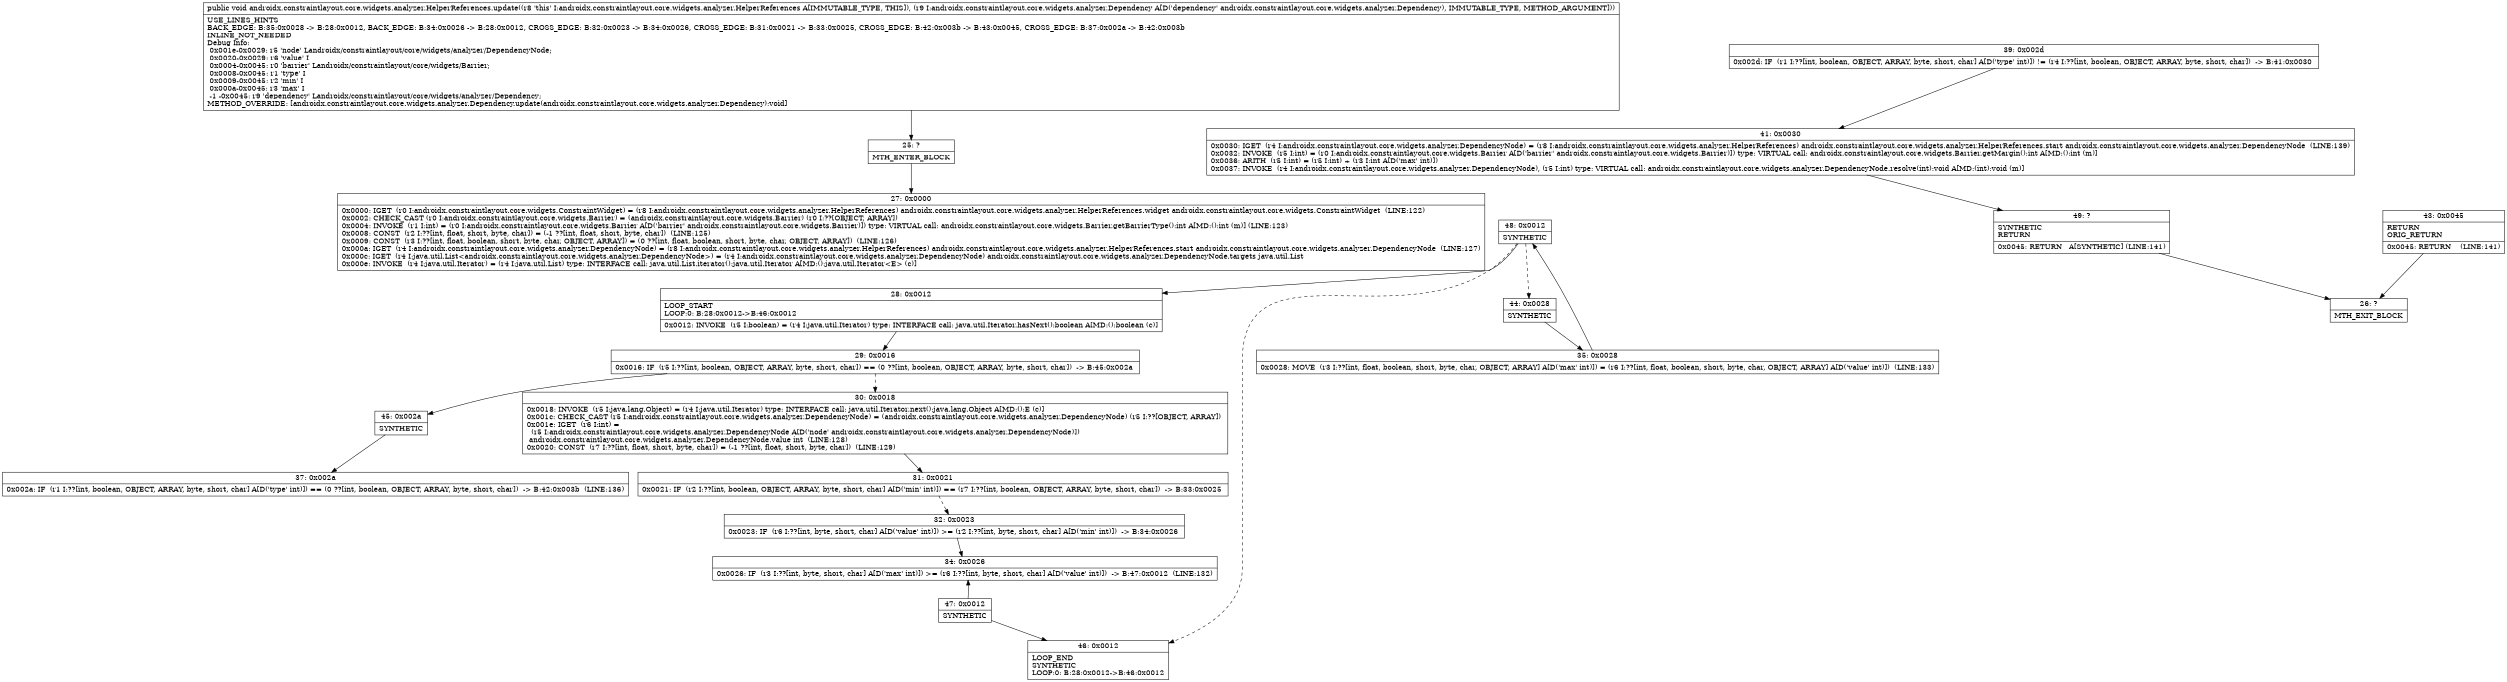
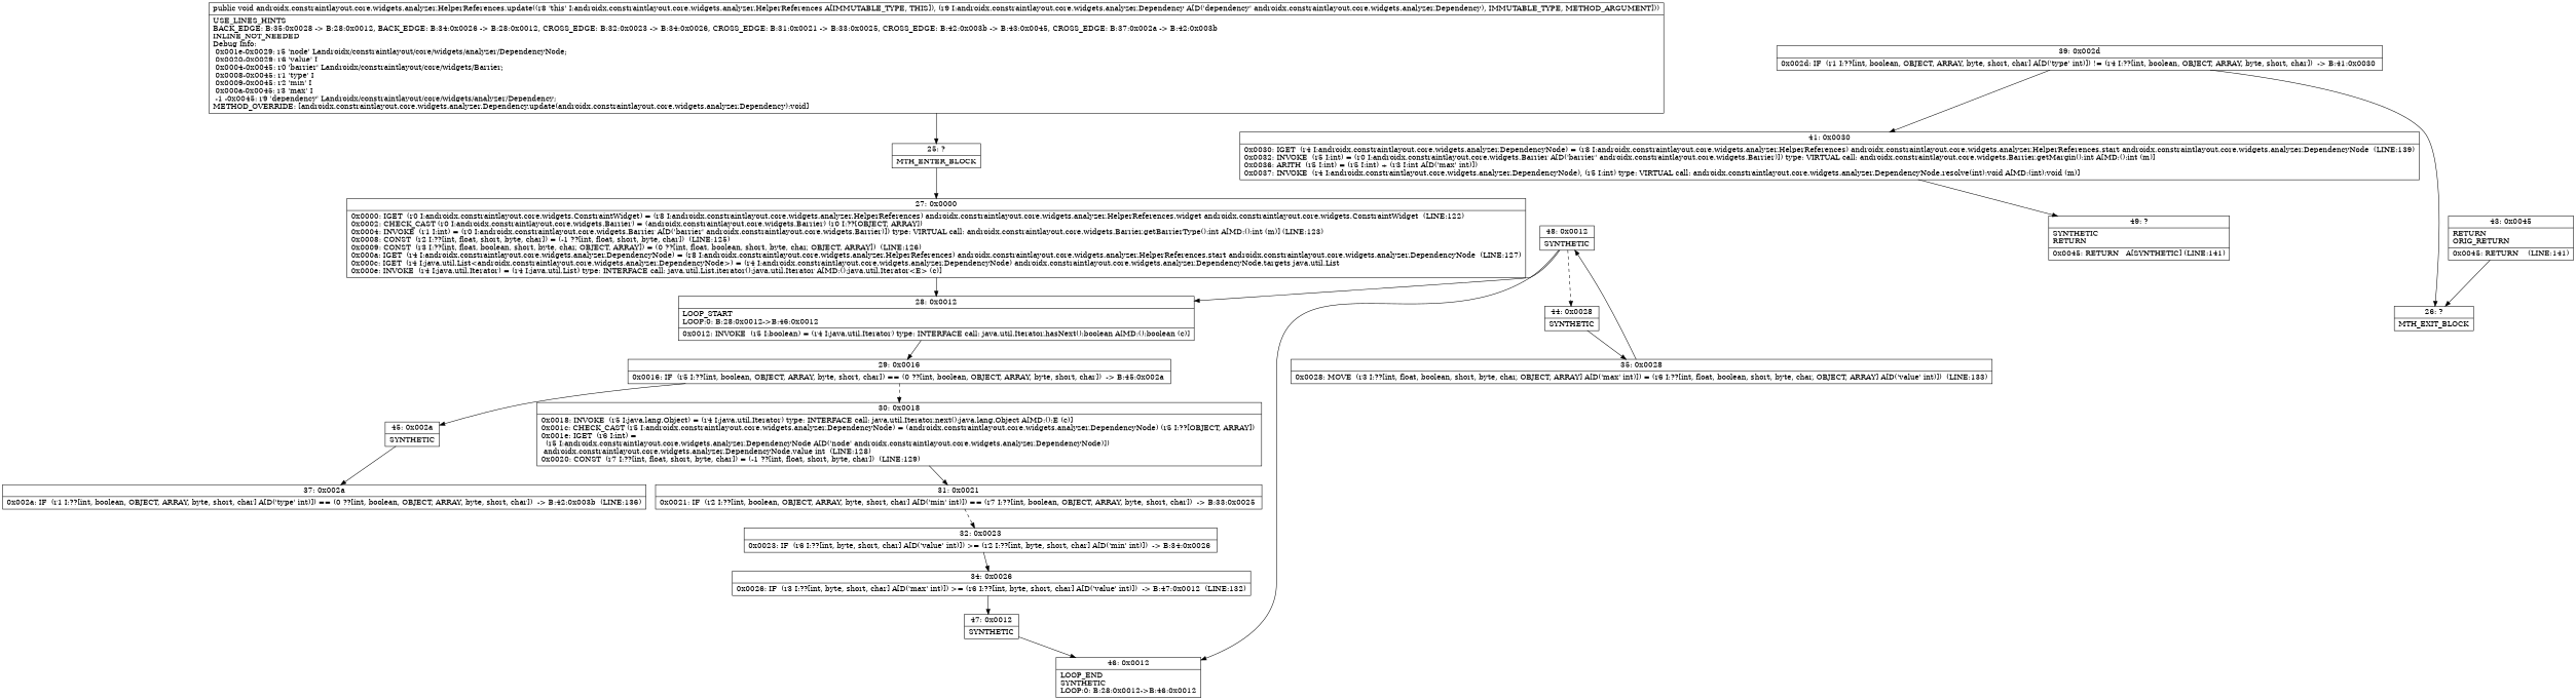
  digraph {
    node [shape=record]
    n1 [label="{25\:\ ?|MTH_ENTER_BLOCK\l}"]
    n2 [label="{27\:\ 0x0000|0x0000: IGET  (r0 I:androidx.constraintlayout.core.widgets.ConstraintWidget) = (r8 I:androidx.constraintlayout.core.widgets.analyzer.HelperReferences) androidx.constraintlayout.core.widgets.analyzer.HelperReferences.widget androidx.constraintlayout.core.widgets.ConstraintWidget  (LINE:122)\l0x0002: CHECK_CAST (r0 I:androidx.constraintlayout.core.widgets.Barrier) = (androidx.constraintlayout.core.widgets.Barrier) (r0 I:??[OBJECT, ARRAY]) \l0x0004: INVOKE  (r1 I:int) = (r0 I:androidx.constraintlayout.core.widgets.Barrier A[D('barrier' androidx.constraintlayout.core.widgets.Barrier)]) type: VIRTUAL call: androidx.constraintlayout.core.widgets.Barrier.getBarrierType():int A[MD:():int (m)] (LINE:123)\l0x0008: CONST  (r2 I:??[int, float, short, byte, char]) = (\-1 ??[int, float, short, byte, char])  (LINE:125)\l0x0009: CONST  (r3 I:??[int, float, boolean, short, byte, char, OBJECT, ARRAY]) = (0 ??[int, float, boolean, short, byte, char, OBJECT, ARRAY])  (LINE:126)\l0x000a: IGET  (r4 I:androidx.constraintlayout.core.widgets.analyzer.DependencyNode) = (r8 I:androidx.constraintlayout.core.widgets.analyzer.HelperReferences) androidx.constraintlayout.core.widgets.analyzer.HelperReferences.start androidx.constraintlayout.core.widgets.analyzer.DependencyNode  (LINE:127)\l0x000c: IGET  (r4 I:java.util.List\<androidx.constraintlayout.core.widgets.analyzer.DependencyNode\>) = (r4 I:androidx.constraintlayout.core.widgets.analyzer.DependencyNode) androidx.constraintlayout.core.widgets.analyzer.DependencyNode.targets java.util.List \l0x000e: INVOKE  (r4 I:java.util.Iterator) = (r4 I:java.util.List) type: INTERFACE call: java.util.List.iterator():java.util.Iterator A[MD:():java.util.Iterator\<E\> (c)]\l}"]
    n3 [label="{28\:\ 0x0012|LOOP_START\lLOOP:0: B:28:0x0012\-\>B:46:0x0012\l|0x0012: INVOKE  (r5 I:boolean) = (r4 I:java.util.Iterator) type: INTERFACE call: java.util.Iterator.hasNext():boolean A[MD:():boolean (c)]\l}"]
    n4 [label="{29\:\ 0x0016|0x0016: IF  (r5 I:??[int, boolean, OBJECT, ARRAY, byte, short, char]) == (0 ??[int, boolean, OBJECT, ARRAY, byte, short, char])  \-\> B:45:0x002a \l}"]
    n5 [label="{30\:\ 0x0018|0x0018: INVOKE  (r5 I:java.lang.Object) = (r4 I:java.util.Iterator) type: INTERFACE call: java.util.Iterator.next():java.lang.Object A[MD:():E (c)]\l0x001c: CHECK_CAST (r5 I:androidx.constraintlayout.core.widgets.analyzer.DependencyNode) = (androidx.constraintlayout.core.widgets.analyzer.DependencyNode) (r5 I:??[OBJECT, ARRAY]) \l0x001e: IGET  (r6 I:int) = \l  (r5 I:androidx.constraintlayout.core.widgets.analyzer.DependencyNode A[D('node' androidx.constraintlayout.core.widgets.analyzer.DependencyNode)])\l androidx.constraintlayout.core.widgets.analyzer.DependencyNode.value int  (LINE:128)\l0x0020: CONST  (r7 I:??[int, float, short, byte, char]) = (\-1 ??[int, float, short, byte, char])  (LINE:129)\l}"]
    n6 [label="{45\:\ 0x002a|SYNTHETIC\l}"]
    n7 [label="{31\:\ 0x0021|0x0021: IF  (r2 I:??[int, boolean, OBJECT, ARRAY, byte, short, char] A[D('min' int)]) == (r7 I:??[int, boolean, OBJECT, ARRAY, byte, short, char])  \-\> B:33:0x0025 \l}"]
    n8 [label="{37\:\ 0x002a|0x002a: IF  (r1 I:??[int, boolean, OBJECT, ARRAY, byte, short, char] A[D('type' int)]) == (0 ??[int, boolean, OBJECT, ARRAY, byte, short, char])  \-\> B:42:0x003b  (LINE:136)\l}"]
    n9 [label="{32\:\ 0x0023|0x0023: IF  (r6 I:??[int, byte, short, char] A[D('value' int)]) \>= (r2 I:??[int, byte, short, char] A[D('min' int)])  \-\> B:34:0x0026 \l}"]
    n10 [label="{34\:\ 0x0026|0x0026: IF  (r3 I:??[int, byte, short, char] A[D('max' int)]) \>= (r6 I:??[int, byte, short, char] A[D('value' int)])  \-\> B:47:0x0012  (LINE:132)\l}"]
    n11 [label="{47\:\ 0x0012|SYNTHETIC\l}"]
    n12 [label="{44\:\ 0x0028|SYNTHETIC\l}"]
    n13 [label="{35\:\ 0x0028|0x0028: MOVE  (r3 I:??[int, float, boolean, short, byte, char, OBJECT, ARRAY] A[D('max' int)]) = (r6 I:??[int, float, boolean, short, byte, char, OBJECT, ARRAY] A[D('value' int)])  (LINE:133)\l}"]
    n14 [label="{46\:\ 0x0012|LOOP_END\lSYNTHETIC\lLOOP:0: B:28:0x0012\-\>B:46:0x0012\l}"]
    n15 [label="{48\:\ 0x0012|SYNTHETIC\l}"]
    n16 [label="{39\:\ 0x002d|0x002d: IF  (r1 I:??[int, boolean, OBJECT, ARRAY, byte, short, char] A[D('type' int)]) != (r4 I:??[int, boolean, OBJECT, ARRAY, byte, short, char])  \-\> B:41:0x0030 \l}"]
    n17 [label="{41\:\ 0x0030|0x0030: IGET  (r4 I:androidx.constraintlayout.core.widgets.analyzer.DependencyNode) = (r8 I:androidx.constraintlayout.core.widgets.analyzer.HelperReferences) androidx.constraintlayout.core.widgets.analyzer.HelperReferences.start androidx.constraintlayout.core.widgets.analyzer.DependencyNode  (LINE:139)\l0x0032: INVOKE  (r5 I:int) = (r0 I:androidx.constraintlayout.core.widgets.Barrier A[D('barrier' androidx.constraintlayout.core.widgets.Barrier)]) type: VIRTUAL call: androidx.constraintlayout.core.widgets.Barrier.getMargin():int A[MD:():int (m)]\l0x0036: ARITH  (r5 I:int) = (r5 I:int) + (r3 I:int A[D('max' int)]) \l0x0037: INVOKE  (r4 I:androidx.constraintlayout.core.widgets.analyzer.DependencyNode), (r5 I:int) type: VIRTUAL call: androidx.constraintlayout.core.widgets.analyzer.DependencyNode.resolve(int):void A[MD:(int):void (m)]\l}"]
    n18 [label="{49\:\ ?|SYNTHETIC\lRETURN\l|0x0045: RETURN   A[SYNTHETIC] (LINE:141)\l}"]
    n19 [label="{26\:\ ?|MTH_EXIT_BLOCK\l}"]
    n20 [label="{43\:\ 0x0045|RETURN\lORIG_RETURN\l|0x0045: RETURN    (LINE:141)\l}"]
    n21 [label="{public void androidx.constraintlayout.core.widgets.analyzer.HelperReferences.update((r8 'this' I:androidx.constraintlayout.core.widgets.analyzer.HelperReferences A[IMMUTABLE_TYPE, THIS]), (r9 I:androidx.constraintlayout.core.widgets.analyzer.Dependency A[D('dependency' androidx.constraintlayout.core.widgets.analyzer.Dependency), IMMUTABLE_TYPE, METHOD_ARGUMENT]))  | USE_LINES_HINTS\lBACK_EDGE: B:35:0x0028 \-\> B:28:0x0012, BACK_EDGE: B:34:0x0026 \-\> B:28:0x0012, CROSS_EDGE: B:32:0x0023 \-\> B:34:0x0026, CROSS_EDGE: B:31:0x0021 \-\> B:33:0x0025, CROSS_EDGE: B:42:0x003b \-\> B:43:0x0045, CROSS_EDGE: B:37:0x002a \-\> B:42:0x003b\lINLINE_NOT_NEEDED\lDebug Info:\l  0x001e\-0x0029: r5 'node' Landroidx\/constraintlayout\/core\/widgets\/analyzer\/DependencyNode;\l  0x0020\-0x0029: r6 'value' I\l  0x0004\-0x0045: r0 'barrier' Landroidx\/constraintlayout\/core\/widgets\/Barrier;\l  0x0008\-0x0045: r1 'type' I\l  0x0009\-0x0045: r2 'min' I\l  0x000a\-0x0045: r3 'max' I\l  \-1 \-0x0045: r9 'dependency' Landroidx\/constraintlayout\/core\/widgets\/analyzer\/Dependency;\lMETHOD_OVERRIDE: [androidx.constraintlayout.core.widgets.analyzer.Dependency.update(androidx.constraintlayout.core.widgets.analyzer.Dependency):void]\l}"]
    n1 -> n2
+   n2 -> n3
    n3 -> n4
    n4 -> n5 [style=dashed]
    n4 -> n6
    n5 -> n7
    n6 -> n8
    n7 -> n9 [style=dashed]
    n9 -> n10
-   n11 -> n10
+   n10 -> n11
    n11 -> n14
    n12 -> n13
    n13 -> n15
    n15 -> n3
    n15 -> n12 [style=dashed]
-   n15 -> n14 [style=dashed]
+   n15 -> n14
    n16 -> n17
    n17 -> n18
-   n18 -> n19
+   n16 -> n19
    n20 -> n19
    n21 -> n1
  }
